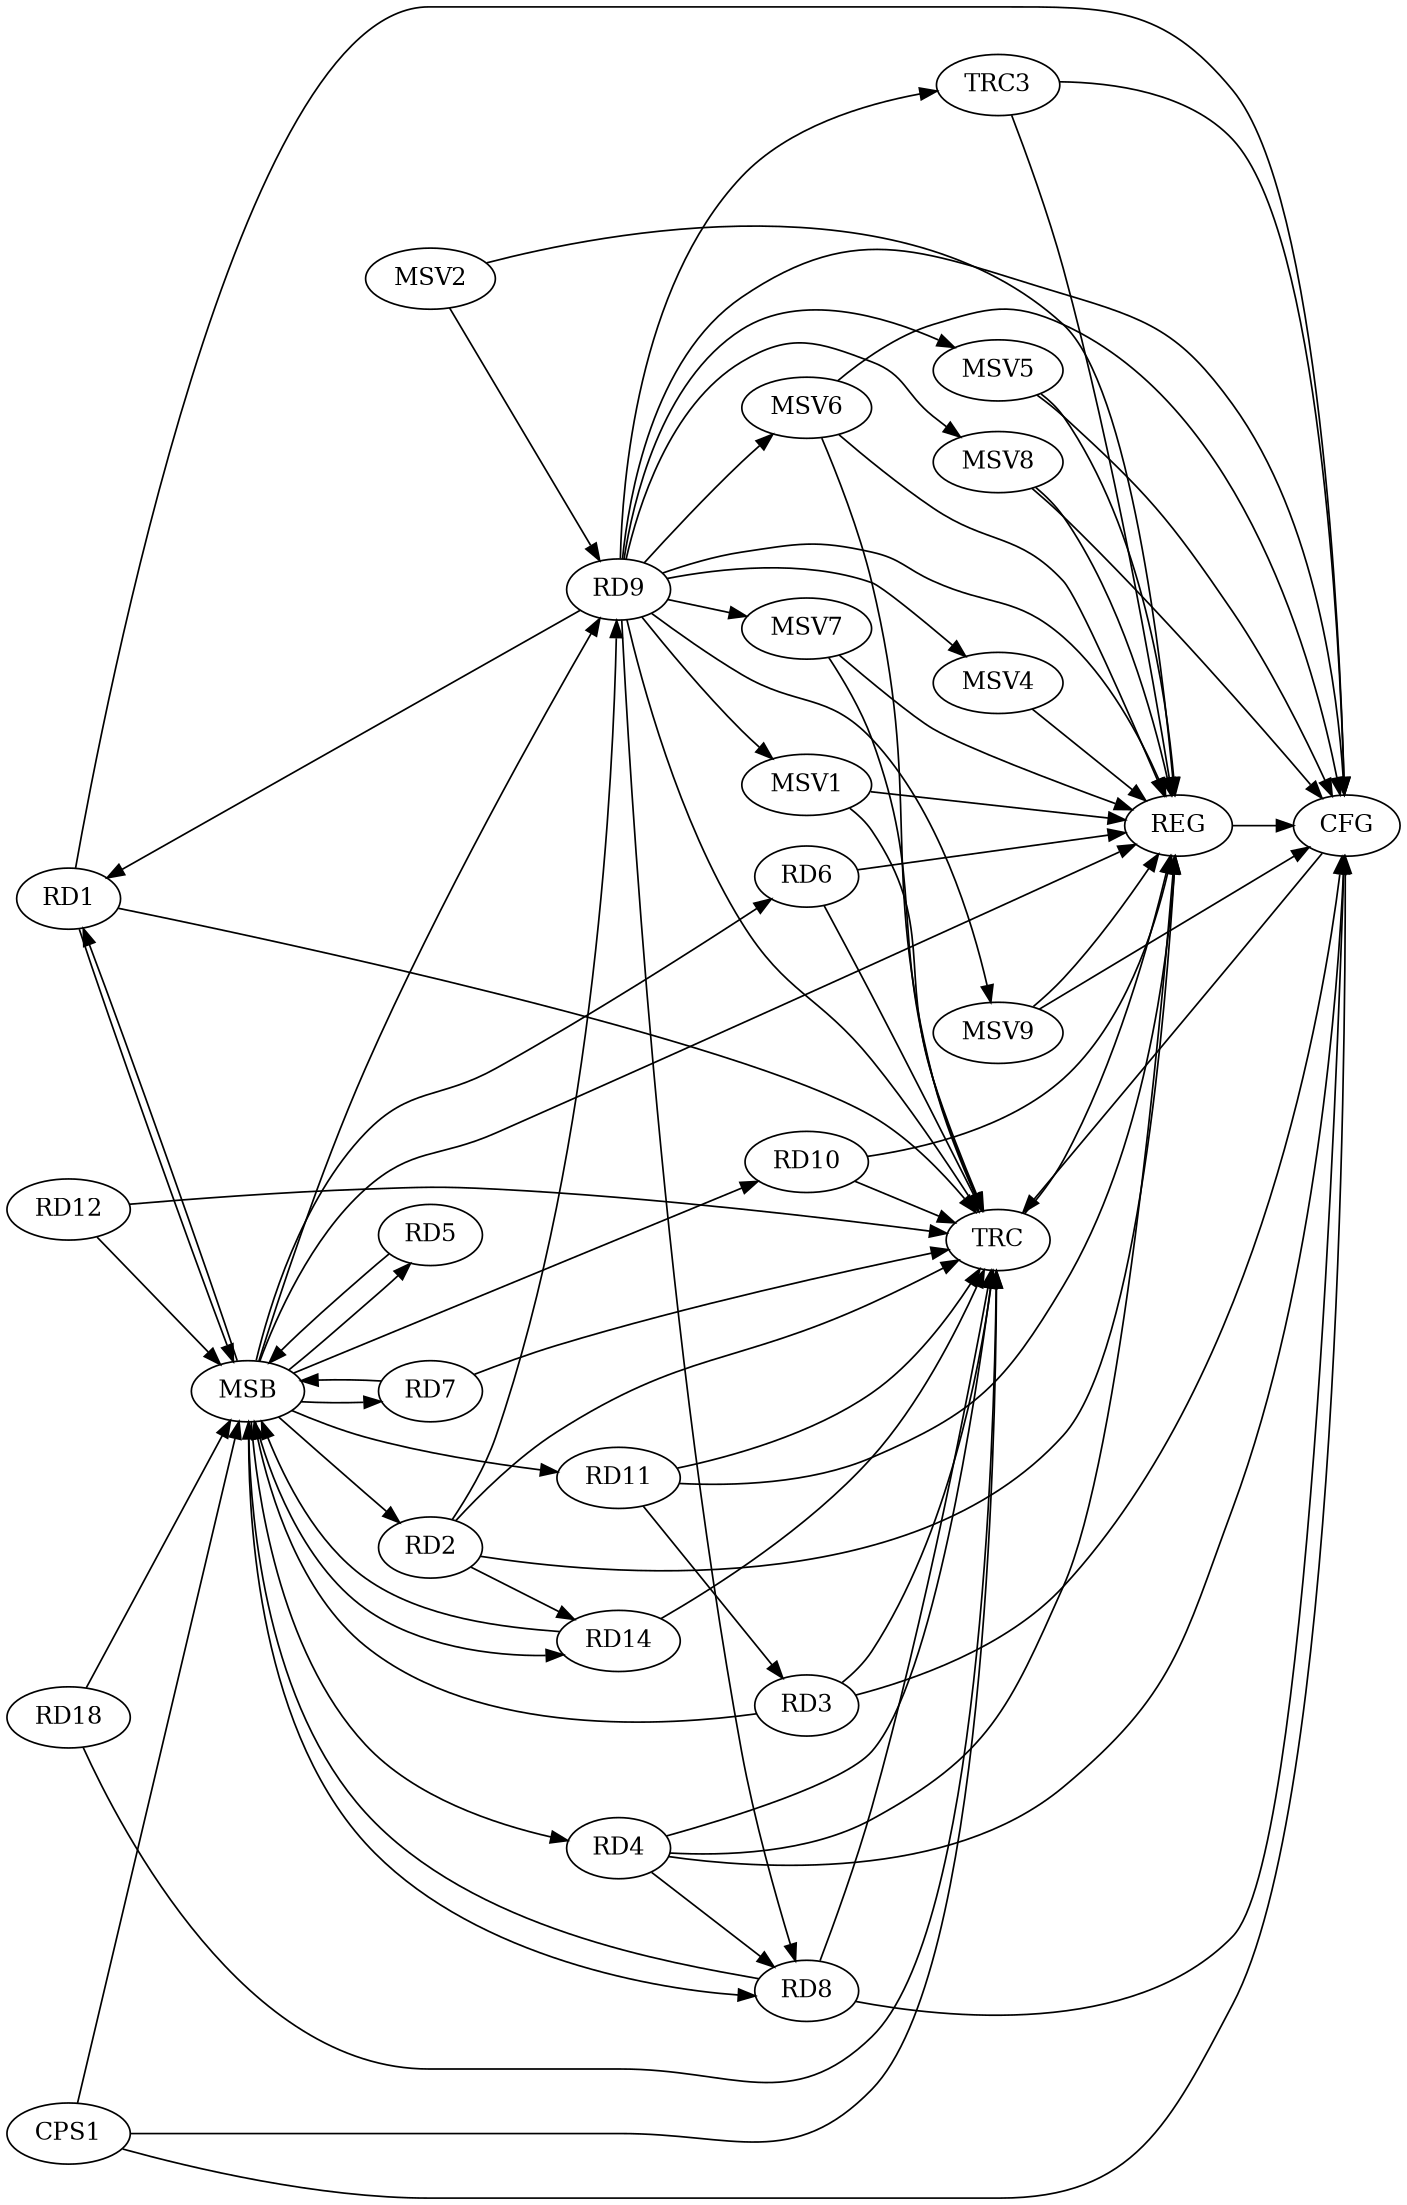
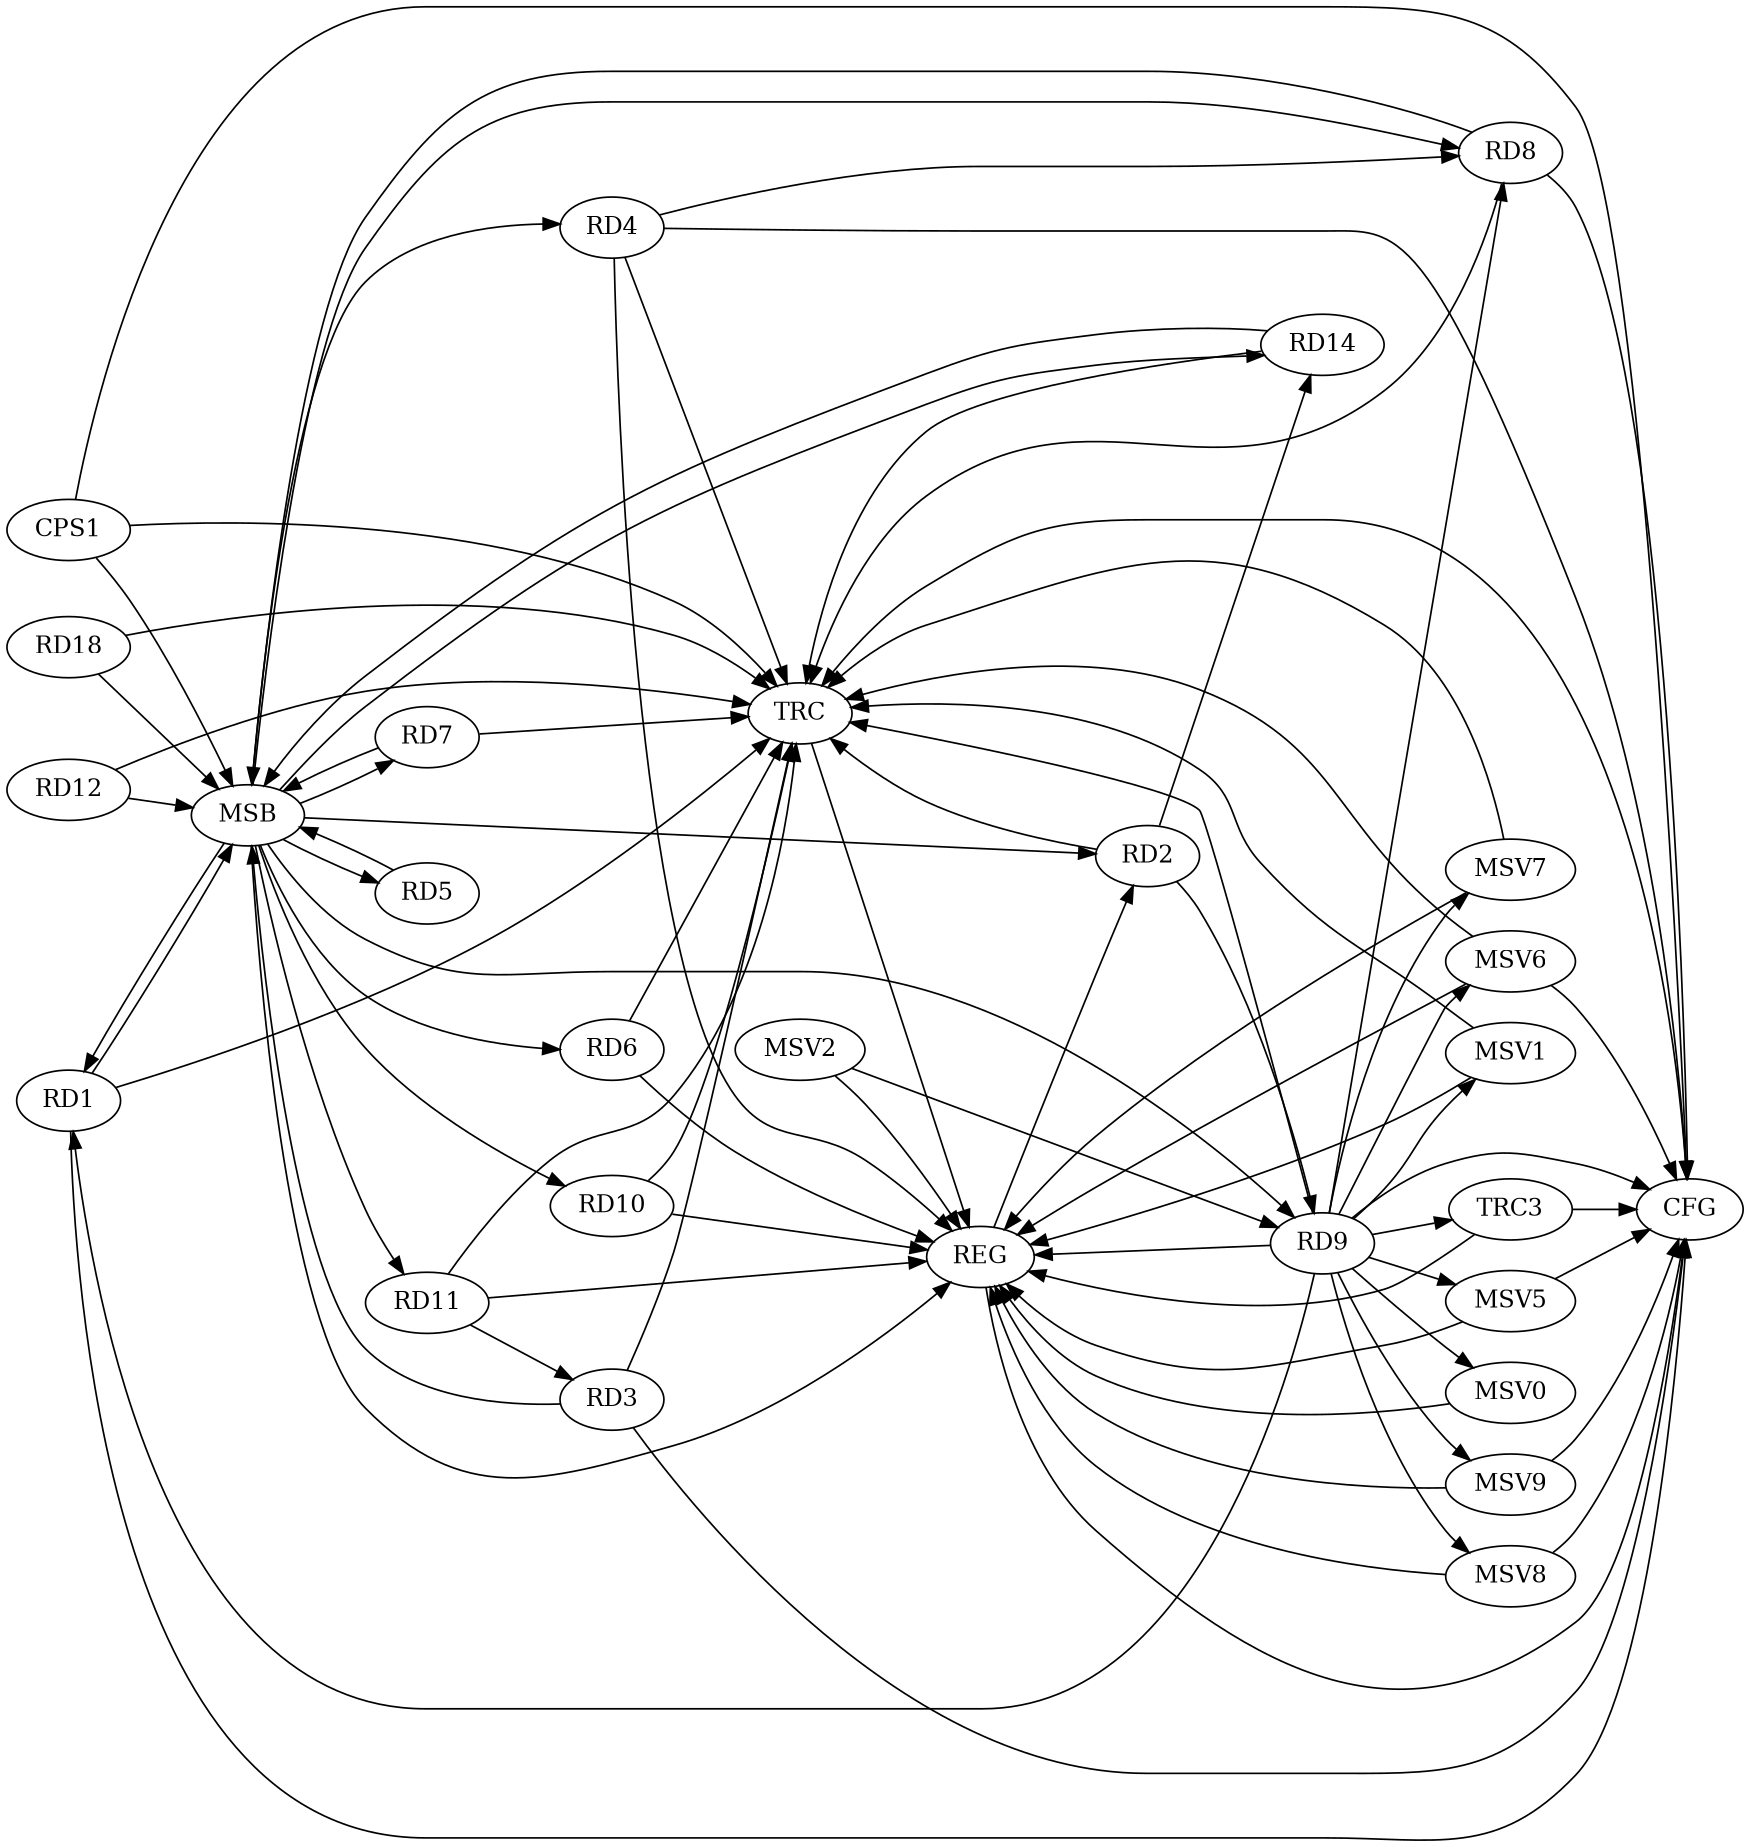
  strict digraph {
    rankdir=LR
    n1 [label=RD1]
    n2 [label=MSB]
    n3 [label=CFG]
    n4 [label=TRC]
    n5 [label=RD2]
    n6 [label=RD9]
    n7 [label=RD14]
    n8 [label=REG]
    n9 [label=RD4]
    n10 [label=RD8]
    n11 [label=RD5]
    n12 [label=RD6]
    n13 [label=RD7]
    n14 [label=RD10]
    n15 [label=RD11]
    n16 [label=MSV1]
    n17 [label=TRC3]
-   n18 [label=MSV4]
+   n18 [label=MSV0]
    n19 [label=MSV5]
    n20 [label=MSV6]
    n21 [label=MSV7]
    n22 [label=MSV8]
    n23 [label=MSV9]
    n24 [label=RD3]
    n25 [label=MSV2]
    n26 [label=RD12]
    n27 [label=RD18]
    n28 [label=CPS1]
    n1 -> n2
    n1 -> n3
    n1 -> n4
    n2 -> n1
    n2 -> n5
    n2 -> n6
    n2 -> n7
    n2 -> n8
    n2 -> n9
    n2 -> n10
    n2 -> n11
    n2 -> n12
    n2 -> n13
    n2 -> n14
    n2 -> n15
    n3 -> n4
    n4 -> n8
    n5 -> n4
    n5 -> n6
    n5 -> n7
-   n5 -> n8
+   n8 -> n5
    n6 -> n1
    n6 -> n3
    n6 -> n4
    n6 -> n8
    n6 -> n10
    n6 -> n16
    n6 -> n17
    n6 -> n18
    n6 -> n19
    n6 -> n20
    n6 -> n21
    n6 -> n22
    n6 -> n23
    n7 -> n2
    n7 -> n4
    n8 -> n3
    n9 -> n3
    n9 -> n4
    n9 -> n8
    n9 -> n10
    n10 -> n2
    n10 -> n3
    n10 -> n4
    n11 -> n2
    n12 -> n4
    n12 -> n8
    n13 -> n2
    n13 -> n4
    n14 -> n4
    n14 -> n8
    n15 -> n4
    n15 -> n8
    n15 -> n24
    n16 -> n4
    n16 -> n8
    n17 -> n3
    n17 -> n8
    n18 -> n8
    n19 -> n3
    n19 -> n8
    n20 -> n3
    n20 -> n4
    n20 -> n8
    n21 -> n4
    n21 -> n8
    n22 -> n3
    n22 -> n8
    n23 -> n3
    n23 -> n8
    n24 -> n2
    n24 -> n3
    n24 -> n4
    n25 -> n6
    n25 -> n8
    n26 -> n2
    n26 -> n4
    n27 -> n2
    n27 -> n4
    n28 -> n2
    n28 -> n3
    n28 -> n4
  }
